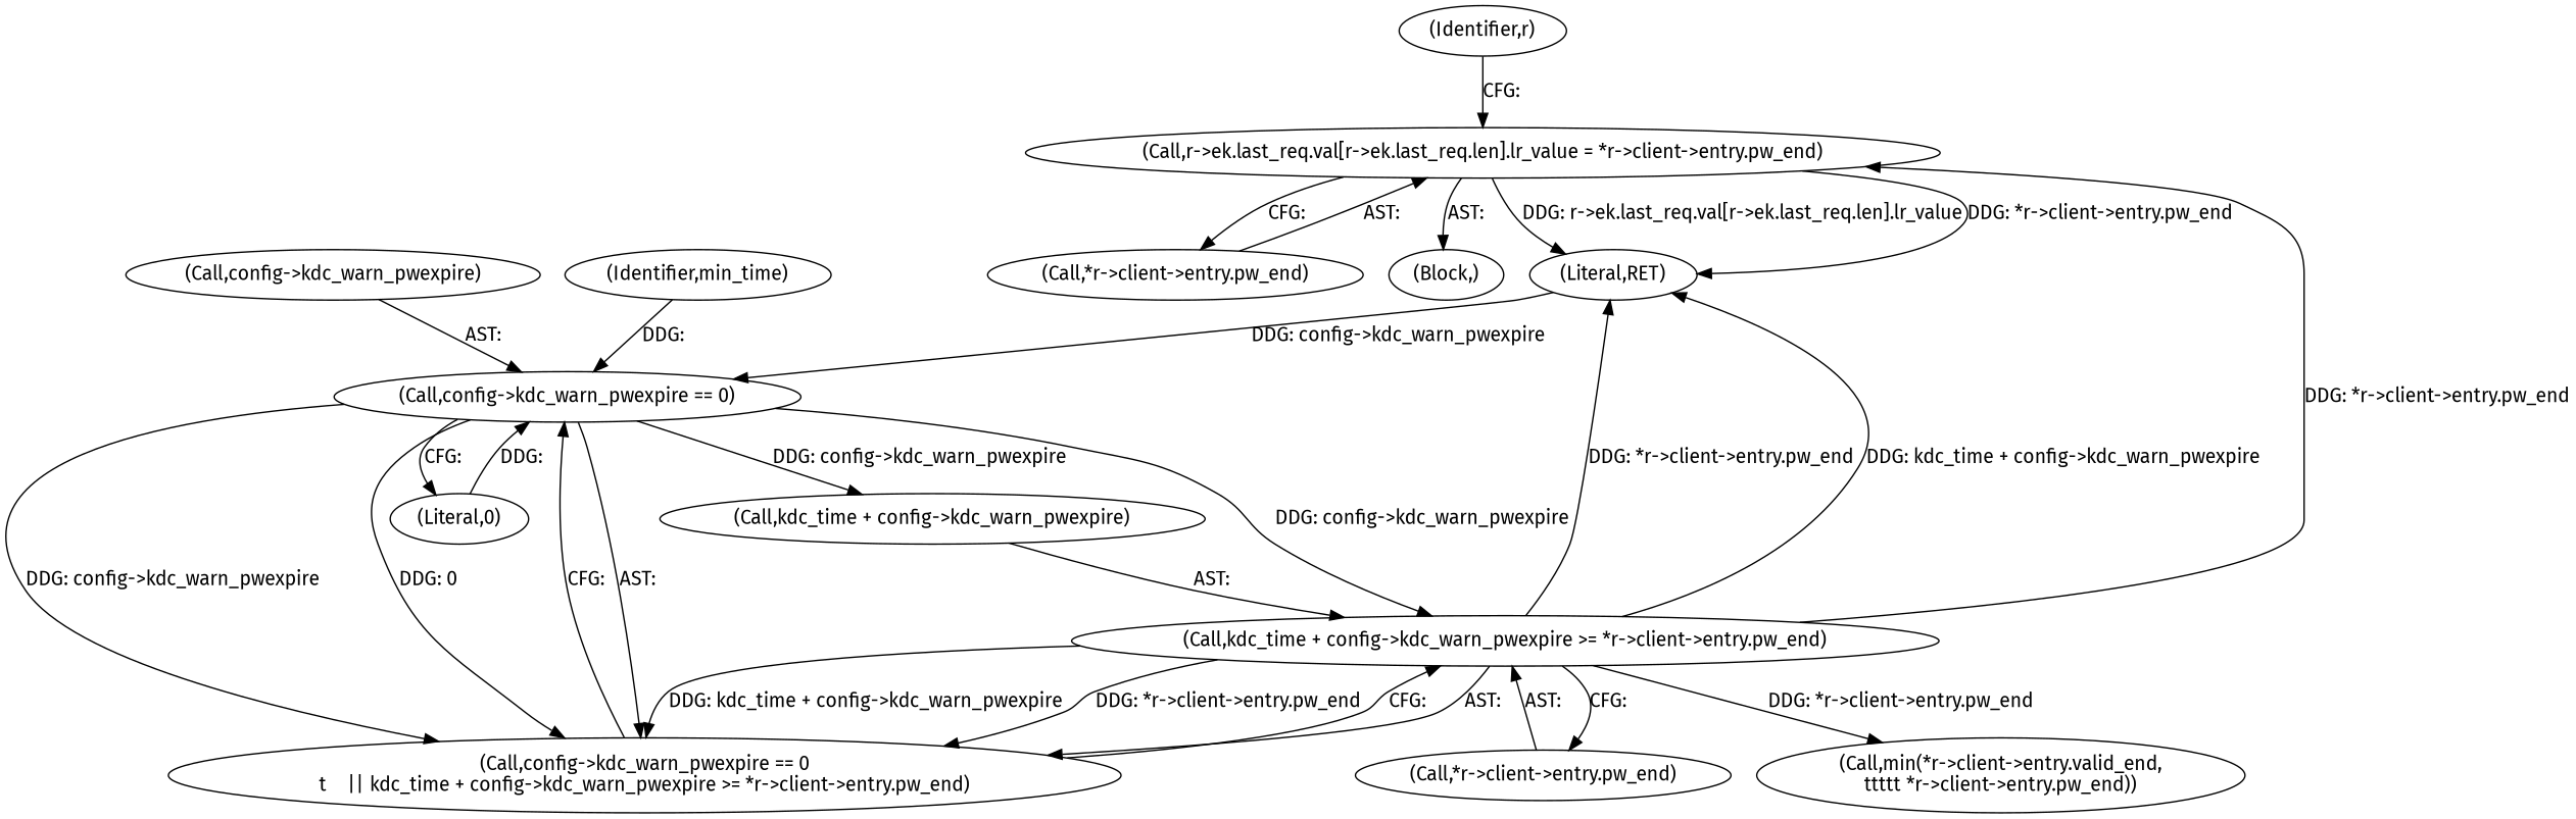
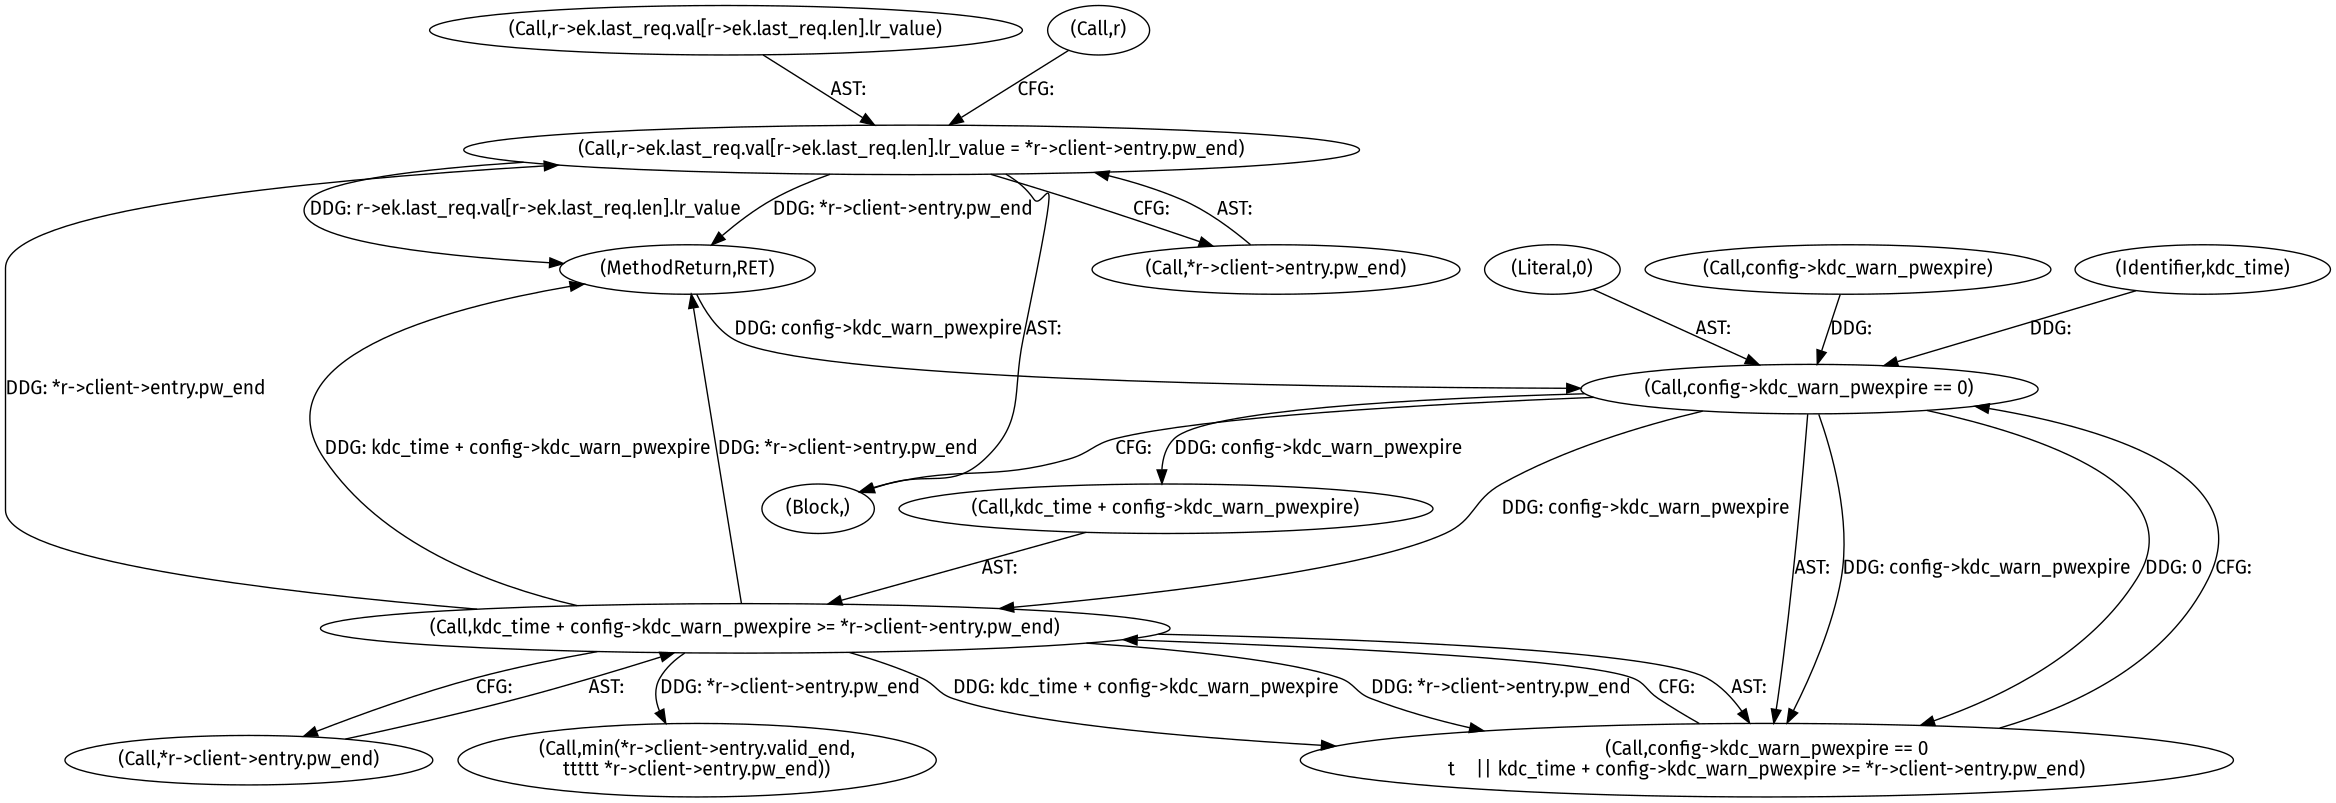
  digraph {
    fontname="Fira Sans"
    node [fontname="Fira Sans"]
    edge [fontname="Fira Sans"]
    n1 [label="(Call,r->ek.last_req.val[r->ek.last_req.len].lr_value = *r->client->entry.pw_end)"]
    n2 [label="(Call,*r->client->entry.pw_end)"]
    n3 [label="(Block,)"]
-   n4 [label="(Literal,RET)"]
+   n4 [label="(MethodReturn,RET)"]
    n5 [label="(Call,config->kdc_warn_pwexpire == 0)"]
    n6 [label="(Call,kdc_time + config->kdc_warn_pwexpire >= *r->client->entry.pw_end)"]
    n7 [label="(Call,*r->client->entry.pw_end)"]
    n8 [label="(Call,min(*r->client->entry.valid_end,\n\t\t\t\t\t *r->client->entry.pw_end))"]
    n9 [label="(Call,config->kdc_warn_pwexpire == 0\n\t    || kdc_time + config->kdc_warn_pwexpire >= *r->client->entry.pw_end)"]
    n10 [label="(Call,kdc_time + config->kdc_warn_pwexpire)"]
    n11 [label="(Literal,0)"]
+   n12 [label="(Call,r->ek.last_req.val[r->ek.last_req.len].lr_value)"]
    n13 [label="(Call,config->kdc_warn_pwexpire)"]
-   n14 [label="(Identifier,min_time)"]
-   n15 [label="(Identifier,r)"]
+   n14 [label="(Identifier,kdc_time)"]
+   n15 [label="(Call,r)"]
    n1 -> n2 [label="CFG: "]
    n1 -> n3 [label="AST: "]
    n1 -> n4 [label="DDG: r->ek.last_req.val[r->ek.last_req.len].lr_value"]
    n1 -> n4 [label="DDG: *r->client->entry.pw_end"]
    n2 -> n1 [label="AST: "]
    n4 -> n5 [label="DDG: config->kdc_warn_pwexpire"]
    n5 -> n6 [label="DDG: config->kdc_warn_pwexpire"]
    n5 -> n9 [label="AST: "]
    n5 -> n9 [label="DDG: config->kdc_warn_pwexpire"]
    n5 -> n9 [label="DDG: 0"]
    n5 -> n10 [label="DDG: config->kdc_warn_pwexpire"]
-   n5 -> n11 [label="CFG: "]
+   n5 -> n3 [label="CFG: "]
    n6 -> n1 [label="DDG: *r->client->entry.pw_end"]
    n6 -> n4 [label="DDG: *r->client->entry.pw_end"]
    n6 -> n4 [label="DDG: kdc_time + config->kdc_warn_pwexpire"]
    n6 -> n7 [label="CFG: "]
    n6 -> n8 [label="DDG: *r->client->entry.pw_end"]
    n6 -> n9 [label="AST: "]
    n6 -> n9 [label="DDG: kdc_time + config->kdc_warn_pwexpire"]
    n6 -> n9 [label="DDG: *r->client->entry.pw_end"]
    n7 -> n6 [label="AST: "]
    n9 -> n5 [label="CFG: "]
    n9 -> n6 [label="CFG: "]
    n10 -> n6 [label="AST: "]
-   n11 -> n5 [label="DDG: "]
-   n13 -> n5 [label="AST: "]
+   n11 -> n5 [label="AST: "]
+   n12 -> n1 [label="AST: "]
+   n13 -> n5 [label="DDG: "]
    n14 -> n5 [label="DDG: "]
    n15 -> n1 [label="CFG: "]
  }
